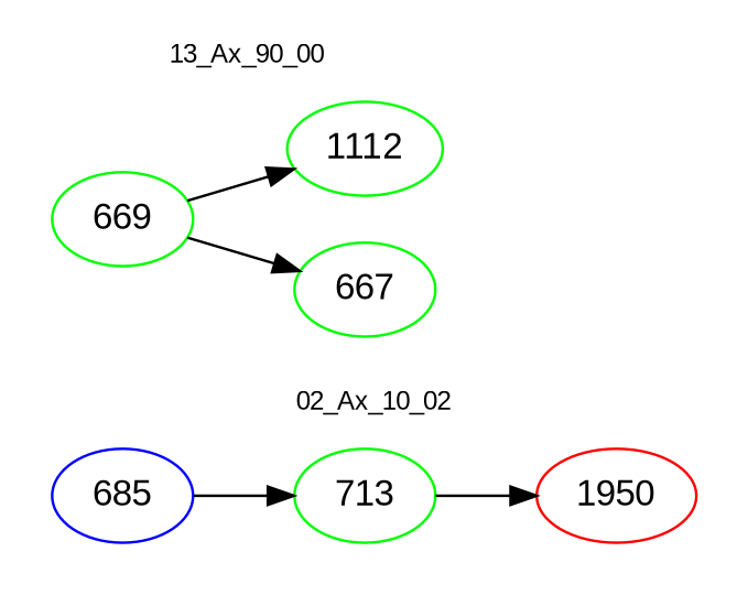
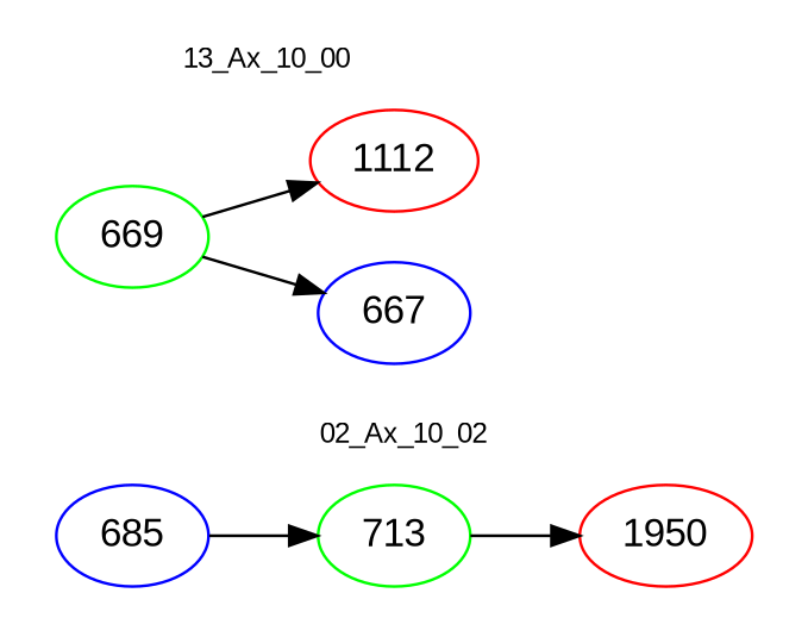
  digraph {
    fontname="Liberation Sans"
    rankdir=LR
    node [color=green fontname="Liberation Sans"]
    edge [color=black fontname="Liberation Sans"]
    n1 [label=713]
    n2 [color=blue label=685]
    n3 [color=red label=1950]
    n4 [label=669]
-   n5 [label=667]
-   n6 [label=1112]
+   n5 [color=blue label=667]
+   n6 [color=red label=1112]
    subgraph cluster_1 {
      color=white
      fontsize=10
      label="02_Ax_10_02"
      n1
      n2
      n3
    }
    subgraph cluster_2 {
      color=white
      fontsize=10
-     label="13_Ax_90_00"
+     label="13_Ax_10_00"
      n4
      n5
      n6
    }
    n1 -> n3
    n2 -> n1
    n4 -> n5
    n4 -> n6
  }
